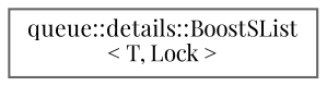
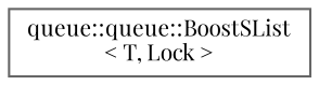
  digraph {
    rankdir=LR
    fontname="Playfair Display"
-   n1 [color=grey40 fillcolor=white fontname="Playfair Display" fontsize=10 height=0.2 label="queue::details::BoostSList\l\< T, Lock \>" shape=box style=filled width=0.4]
+   n1 [color=grey40 fillcolor=white fontname="Playfair Display" fontsize=10 height=0.2 label="queue::queue::BoostSList\l\< T, Lock \>" shape=box style=filled width=0.4]
  }
